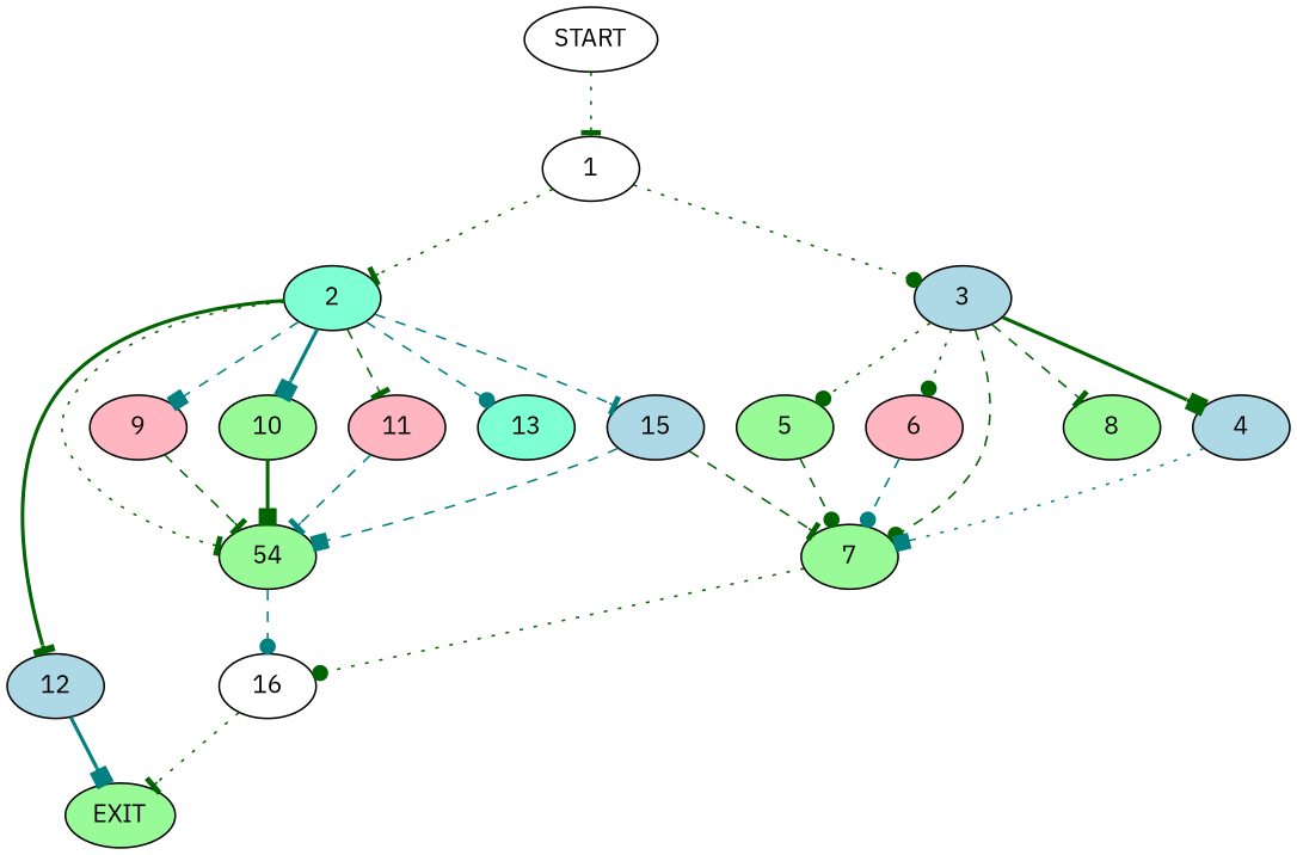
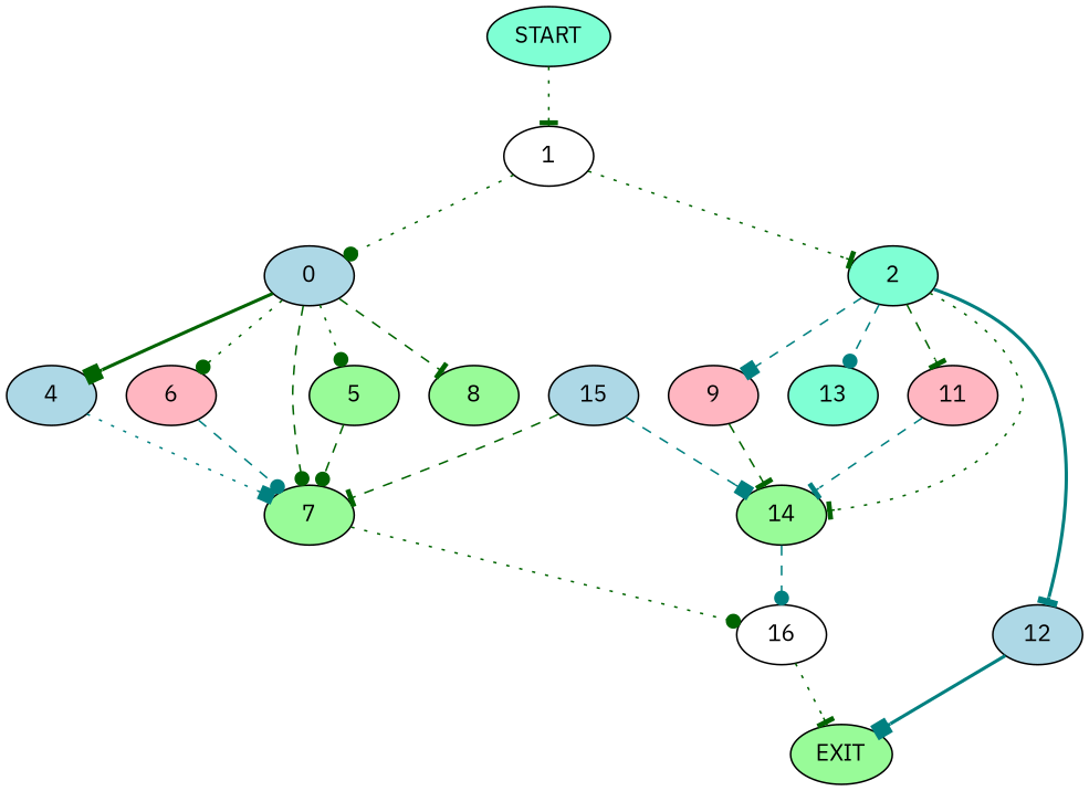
  digraph {
    fontname="IBM Plex Sans"
    node [fillcolor=palegreen fontname="IBM Plex Sans" style=filled]
    edge [arrowhead=tee color=darkgreen fontname="IBM Plex Sans" style=dashed]
-   n1 [fillcolor=white label=START]
+   n1 [fillcolor=aquamarine label=START]
    1 [fillcolor=white]
    2 [fillcolor=aquamarine]
-   3 [fillcolor=lightblue]
+   3 [fillcolor=lightblue label=0]
    n5 [label=EXIT]
    9 [fillcolor=lightpink]
-   10
    11 [fillcolor=lightpink]
    12 [fillcolor=lightblue]
    13 [fillcolor=aquamarine]
-   14 [label=54]
+   14
    15 [fillcolor=lightblue]
    4 [fillcolor=lightblue]
    5
    6 [fillcolor=lightpink]
    7
    8
    16 [fillcolor=white]
    n1 -> 1 [style=dotted]
    1 -> 2 [style=dotted]
    1 -> 3 [arrowhead=dot style=dotted]
    2 -> 9 [arrowhead=box color=teal]
-   2 -> 10 [arrowhead=box color=teal style=bold]
    2 -> 11
-   2 -> 12 [style=bold]
+   2 -> 12 [color=teal style=bold]
    2 -> 13 [arrowhead=dot color=teal]
    2 -> 14 [style=dotted]
-   2 -> 15 [color=teal]
    3 -> 4 [arrowhead=box style=bold]
    3 -> 5 [arrowhead=dot style=dotted]
    3 -> 6 [arrowhead=dot style=dotted]
    3 -> 7 [arrowhead=dot]
    3 -> 8
    9 -> 14
-   10 -> 14 [arrowhead=box style=bold]
    11 -> 14 [color=teal]
    12 -> n5 [arrowhead=box color=teal style=bold]
    14 -> 16 [arrowhead=dot color=teal]
    15 -> 14 [arrowhead=box color=teal]
    15 -> 7
    4 -> 7 [arrowhead=box color=teal style=dotted]
    5 -> 7 [arrowhead=dot]
    6 -> 7 [arrowhead=dot color=teal]
    7 -> 16 [arrowhead=dot style=dotted]
    16 -> n5 [style=dotted]
  }
